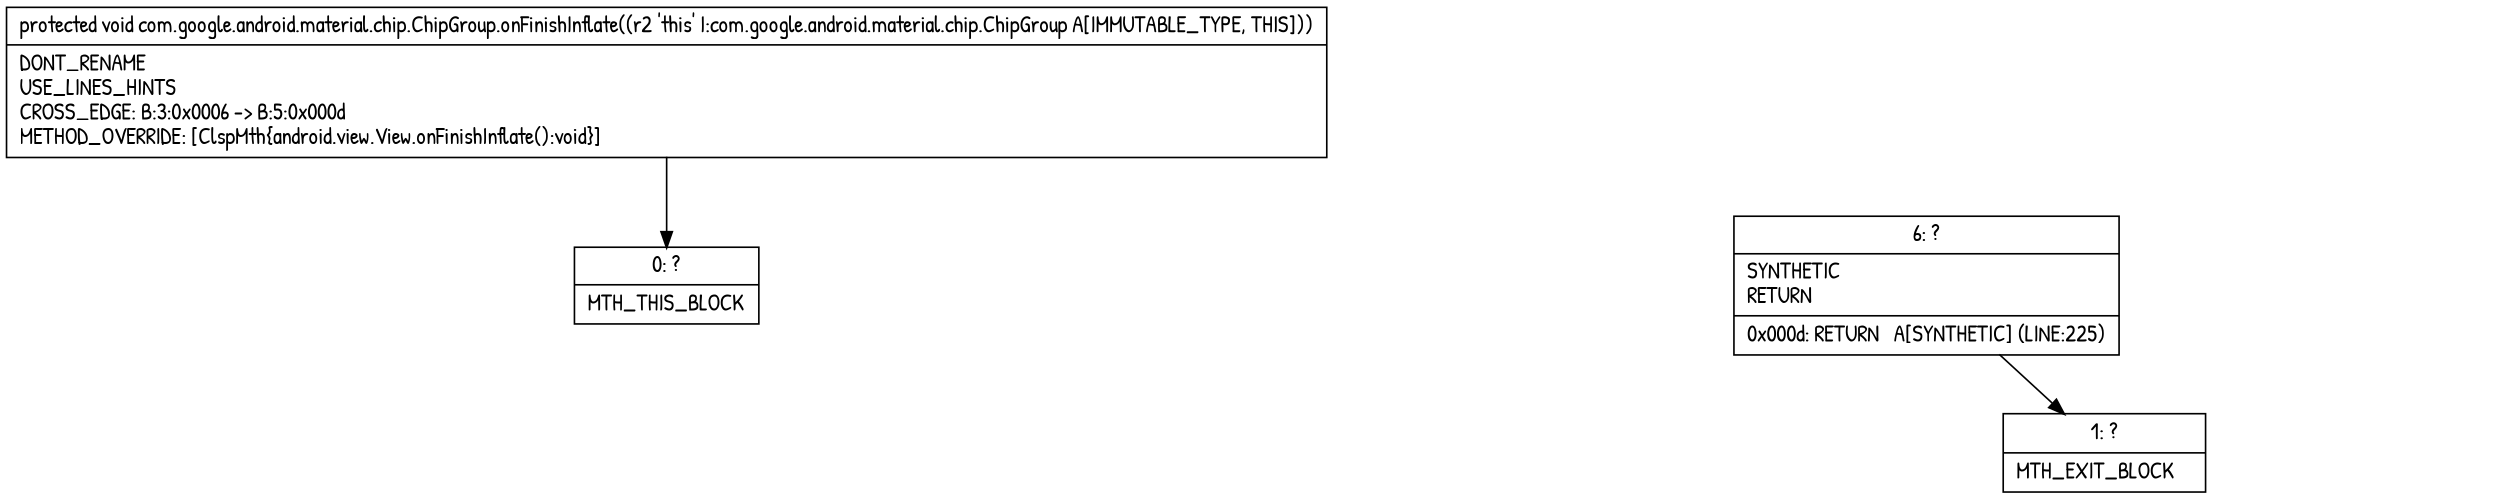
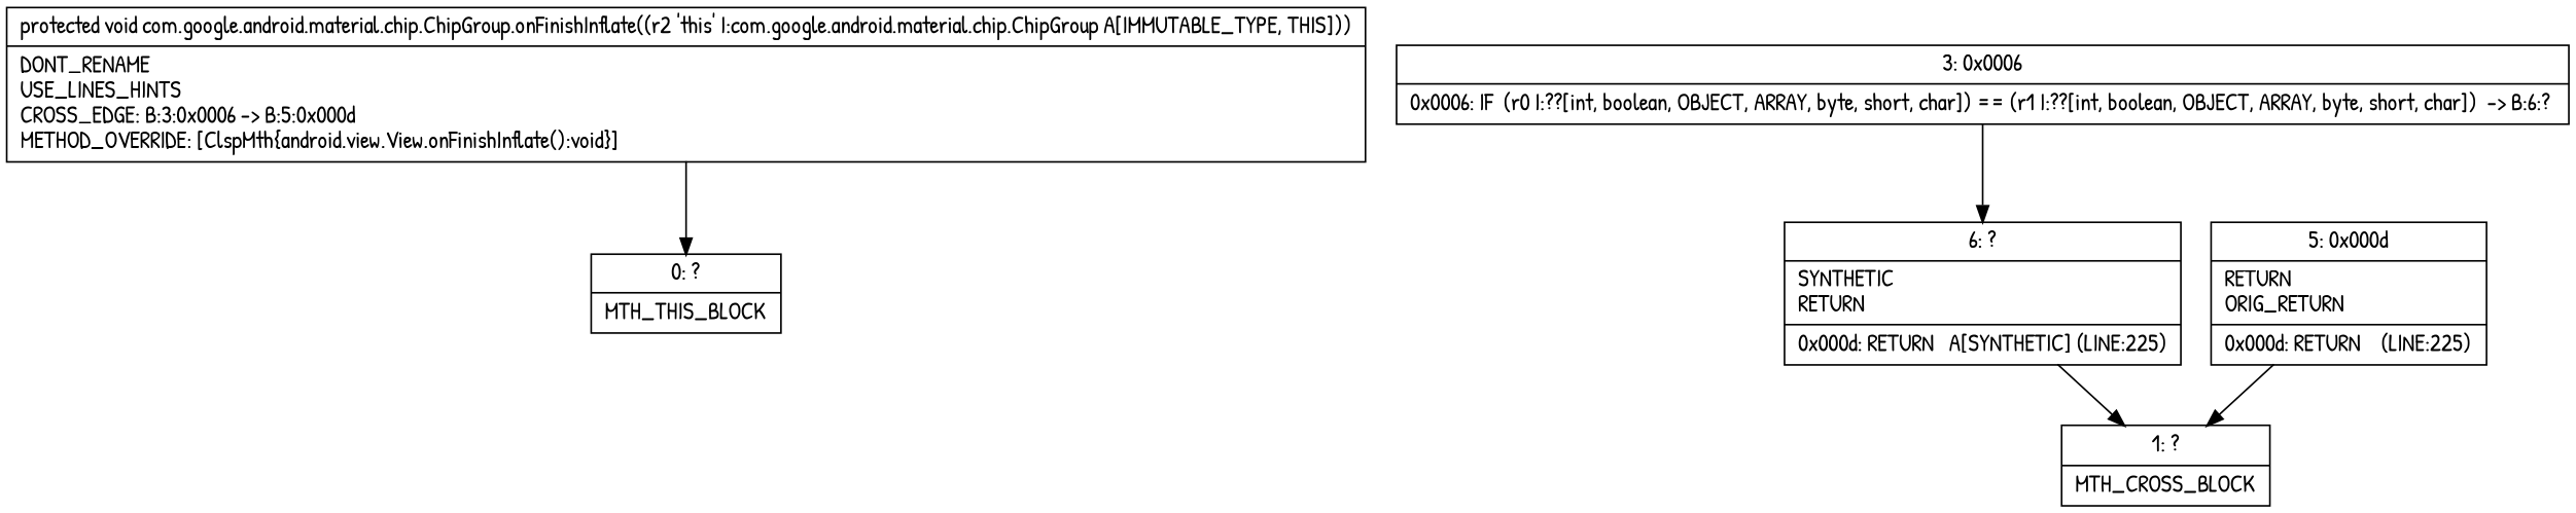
  digraph {
    fontname="Patrick Hand"
    node [fontname="Patrick Hand" shape=record]
    edge [fontname="Patrick Hand"]
    n1 [label="{0\:\ ?|MTH_THIS_BLOCK\l}"]
+   n2 [label="{3\:\ 0x0006|0x0006: IF  (r0 I:??[int, boolean, OBJECT, ARRAY, byte, short, char]) == (r1 I:??[int, boolean, OBJECT, ARRAY, byte, short, char])  \-\> B:6:? \l}"]
    n3 [label="{6\:\ ?|SYNTHETIC\lRETURN\l|0x000d: RETURN   A[SYNTHETIC] (LINE:225)\l}"]
-   n4 [label="{1\:\ ?|MTH_EXIT_BLOCK\l}"]
+   n4 [label="{1\:\ ?|MTH_CROSS_BLOCK\l}"]
+   n5 [label="{5\:\ 0x000d|RETURN\lORIG_RETURN\l|0x000d: RETURN    (LINE:225)\l}"]
    n6 [label="{protected void com.google.android.material.chip.ChipGroup.onFinishInflate((r2 'this' I:com.google.android.material.chip.ChipGroup A[IMMUTABLE_TYPE, THIS]))  | DONT_RENAME\lUSE_LINES_HINTS\lCROSS_EDGE: B:3:0x0006 \-\> B:5:0x000d\lMETHOD_OVERRIDE: [ClspMth\{android.view.View.onFinishInflate():void\}]\l}"]
+   n2 -> n3
    n3 -> n4
+   n5 -> n4
    n6 -> n1
  }
